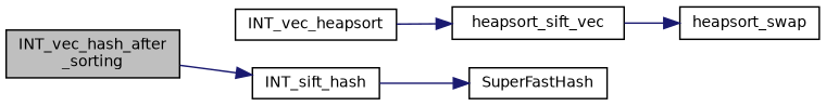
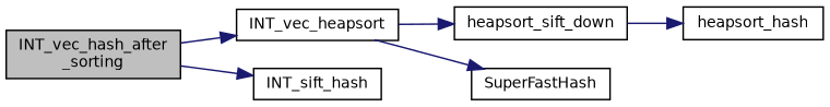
  digraph {
    rankdir=LR
    node [color=black fillcolor=white fontname=Helvetica fontsize=10 shape=record style=filled]
    edge [color=midnightblue fontname=Helvetica fontsize=10 labelfontname=Helvetica labelfontsize=10 style=solid]
    n1 [fillcolor=grey75 fontcolor=black height=0.2 label="INT_vec_hash_after\l_sorting" width=0.4]
    n2 [height=0.2 label=INT_vec_heapsort width=0.4]
    n3 [height=0.2 label=INT_sift_hash width=0.4]
-   n4 [height=0.2 label=heapsort_sift_vec width=0.4]
+   n4 [height=0.2 label=heapsort_sift_down width=0.4]
    n5 [height=0.2 label=SuperFastHash width=0.4]
-   n6 [height=0.2 label=heapsort_swap width=0.4]
+   n6 [height=0.2 label=heapsort_hash width=0.4]
+   n1 -> n2
    n1 -> n3
    n2 -> n4
-   n3 -> n5
+   n2 -> n5
    n4 -> n6
  }
